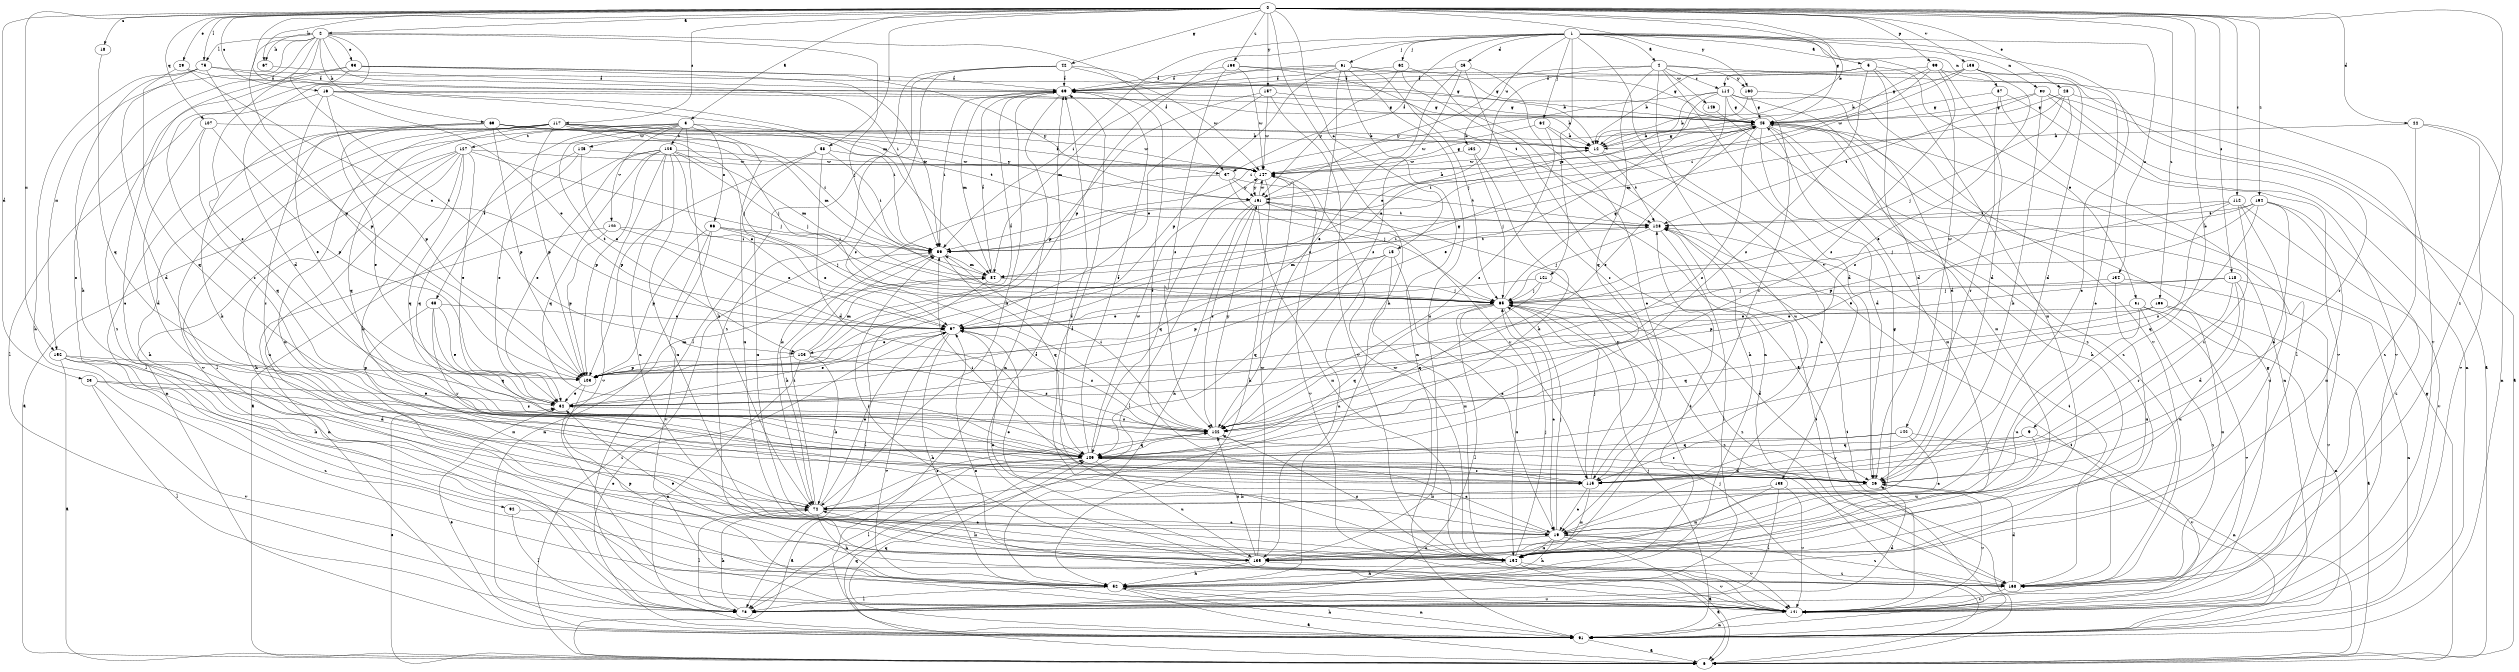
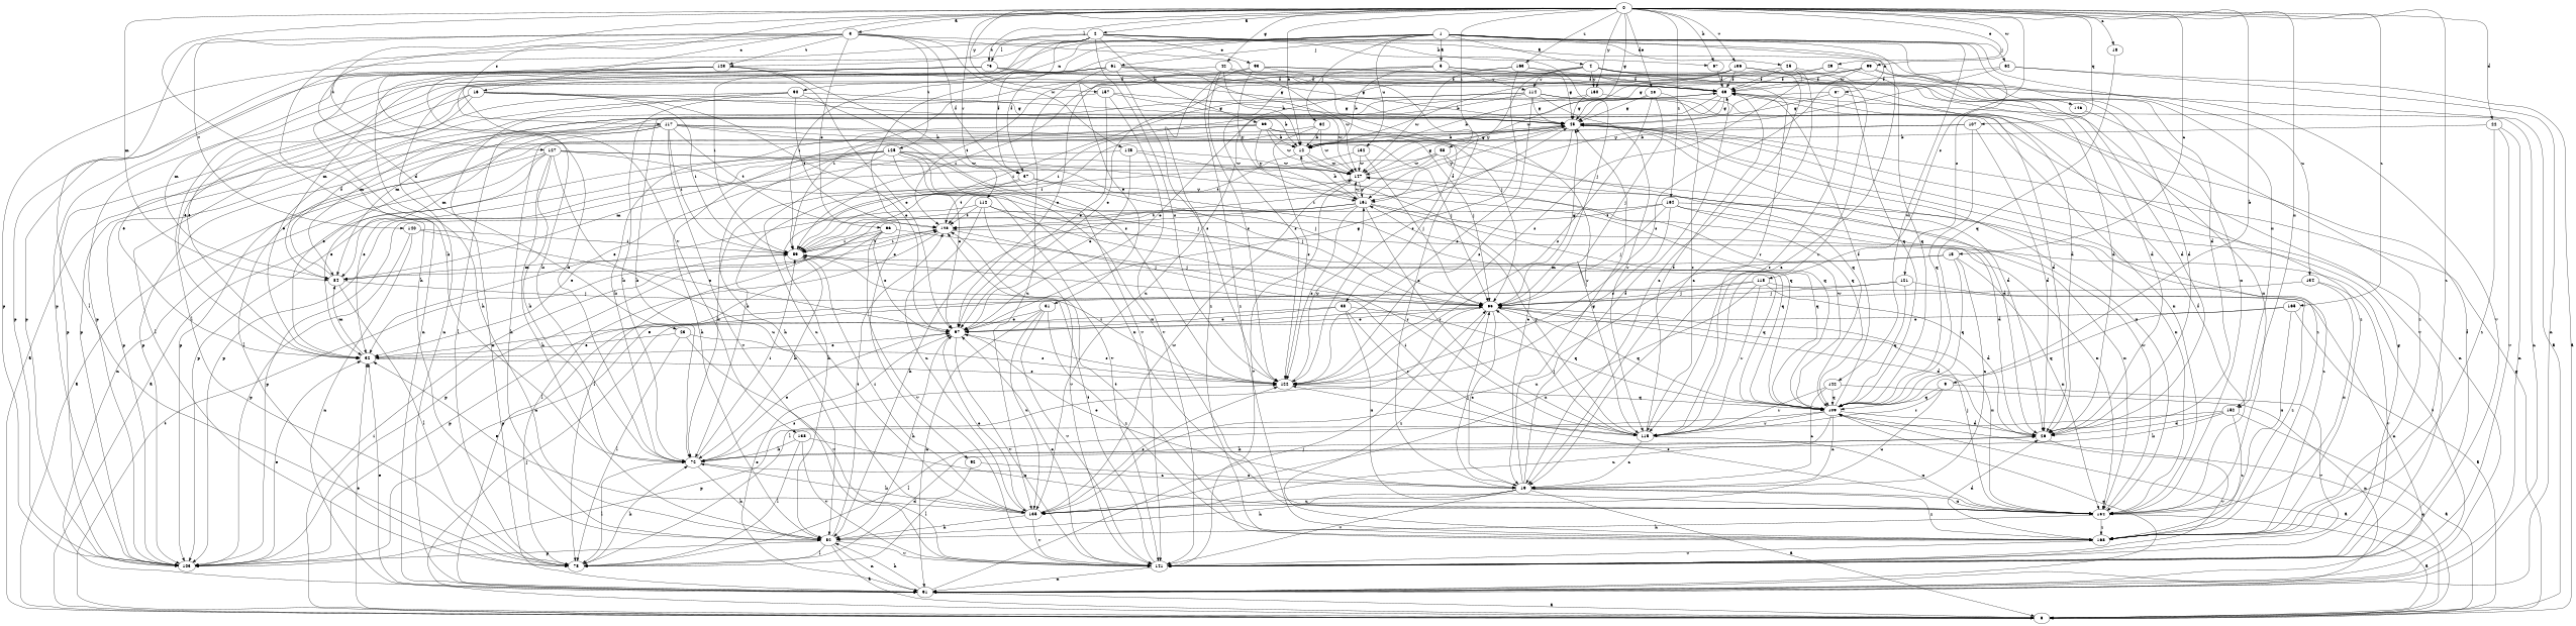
  strict digraph {
    0
    2
    3
    9
    12
    15
    16
    18
    22
    23
    28
    29
    42
    45
    52
    58
    67
    75
    84
    99
    107
    112
    117
    118
    136
    152
    157
    160
    163
    164
    165
    168
    37
    59
    103
    26
    65
    69
    92
    93
    122
    123
    38
    72
    78
    96
    125
    127
    140
    145
    154
    109
    135
    115
    141
    19
    128
    147
    97
    32
    91
    39
    161
    6
    1
    4
    5
    25
    61
    62
    64
    87
    90
    121
    132
    134
    138
    n78 [label=142]
    114
    146
    31
    0 -> 2 [label=a]
    0 -> 3 [label=a]
    0 -> 9 [label=b]
    0 -> 12 [label=b]
    0 -> 15 [label=c]
    0 -> 16 [label=c]
    0 -> 18 [label=c]
    0 -> 22 [label=d]
    0 -> 23 [label=d]
    0 -> 28 [label=e]
    0 -> 29 [label=e]
    0 -> 42 [label=g]
    0 -> 45 [label=g]
    0 -> 52 [label=h]
    0 -> 58 [label=i]
    0 -> 67 [label=k]
    0 -> 75 [label=l]
    0 -> 84 [label=m]
-   0 -> 99 [label=p]
+   0 -> 99 [label=w]
    0 -> 107 [label=q]
    0 -> 112 [label=r]
    0 -> 117 [label=s]
    0 -> 118 [label=s]
    0 -> 136 [label=v]
    0 -> 152 [label=x]
    0 -> 157 [label=y]
    0 -> 160 [label=y]
    0 -> 163 [label=z]
    0 -> 164 [label=z]
    0 -> 165 [label=z]
    0 -> 168 [label=z]
    2 -> 67 [label=k]
    2 -> 75 [label=l]
    2 -> 152 [label=x]
    2 -> 37 [label=f]
    2 -> 59 [label=i]
    2 -> 103 [label=p]
    2 -> 26 [label=d]
    2 -> 65 [label=j]
    2 -> 69 [label=k]
    2 -> 92 [label=o]
    2 -> 93 [label=o]
    2 -> 122 [label=s]
    2 -> 123 [label=t]
    3 -> 37 [label=f]
    3 -> 123 [label=t]
    3 -> 38 [label=f]
    3 -> 72 [label=k]
    3 -> 78 [label=l]
    3 -> 96 [label=o]
    3 -> 125 [label=t]
    3 -> 127 [label=t]
    3 -> 140 [label=v]
    3 -> 145 [label=w]
    3 -> 154 [label=x]
    9 -> 109 [label=q]
    9 -> 135 [label=u]
    9 -> 115 [label=r]
    9 -> 141 [label=v]
    12 -> 45 [label=g]
    12 -> 19 [label=c]
    12 -> 128 [label=t]
    12 -> 147 [label=w]
    15 -> 84 [label=m]
    15 -> 154 [label=x]
    15 -> 109 [label=q]
    15 -> 135 [label=u]
    15 -> 19 [label=c]
    16 -> 12 [label=b]
    16 -> 45 [label=g]
    16 -> 59 [label=i]
    16 -> 103 [label=p]
    16 -> 78 [label=l]
    16 -> 97 [label=o]
    16 -> 32 [label=e]
    18 -> 109 [label=q]
    22 -> 12 [label=b]
    22 -> 168 [label=z]
    22 -> 141 [label=v]
    22 -> 91 [label=n]
    23 -> 122 [label=s]
    23 -> 78 [label=l]
    23 -> 141 [label=v]
    23 -> 32 [label=e]
    28 -> 45 [label=g]
    28 -> 84 [label=m]
    28 -> 65 [label=j]
    28 -> 122 [label=s]
    28 -> 115 [label=r]
    29 -> 109 [label=q]
    29 -> 97 [label=o]
    29 -> 39 [label=f]
    42 -> 12 [label=b]
    42 -> 168 [label=z]
    42 -> 122 [label=s]
    42 -> 78 [label=l]
    42 -> 147 [label=w]
    42 -> 39 [label=f]
    45 -> 12 [label=b]
    45 -> 52 [label=h]
    45 -> 168 [label=z]
    45 -> 59 [label=i]
    45 -> 26 [label=d]
    45 -> 122 [label=s]
    45 -> 154 [label=x]
    45 -> 91 [label=n]
    45 -> 161 [label=y]
-   103 -> 52 [label=p]
+   52 -> 103 [label=p]
    52 -> 78 [label=l]
    52 -> 141 [label=v]
    52 -> 128 [label=t]
    52 -> 91 [label=n]
    52 -> 6 [label=a]
    58 -> 59 [label=i]
    58 -> 103 [label=p]
    58 -> 26 [label=d]
    58 -> 154 [label=x]
    58 -> 147 [label=w]
    67 -> 39 [label=f]
    75 -> 45 [label=g]
    75 -> 52 [label=h]
    75 -> 103 [label=p]
    75 -> 26 [label=d]
    75 -> 72 [label=k]
    75 -> 39 [label=f]
    84 -> 65 [label=j]
    84 -> 78 [label=l]
    84 -> 39 [label=f]
    99 -> 45 [label=g]
    99 -> 59 [label=i]
    99 -> 26 [label=d]
    99 -> 122 [label=s]
    99 -> 141 [label=v]
    99 -> 39 [label=f]
    107 -> 12 [label=b]
    107 -> 103 [label=p]
    107 -> 26 [label=d]
    107 -> 109 [label=q]
    112 -> 109 [label=q]
    112 -> 135 [label=u]
    112 -> 115 [label=r]
    112 -> 141 [label=v]
    112 -> 128 [label=t]
    112 -> 32 [label=e]
    117 -> 12 [label=b]
    117 -> 52 [label=h]
    117 -> 84 [label=m]
    117 -> 59 [label=i]
    117 -> 103 [label=p]
    117 -> 65 [label=j]
    117 -> 78 [label=l]
    117 -> 154 [label=x]
    117 -> 109 [label=q]
    117 -> 141 [label=v]
    117 -> 128 [label=t]
    118 -> 103 [label=p]
    118 -> 26 [label=d]
    118 -> 65 [label=j]
    118 -> 135 [label=u]
    118 -> 115 [label=r]
    118 -> 91 [label=n]
    136 -> 12 [label=b]
    136 -> 26 [label=d]
    136 -> 19 [label=c]
    136 -> 147 [label=w]
    136 -> 32 [label=e]
    136 -> 39 [label=f]
    152 -> 168 [label=z]
    152 -> 103 [label=p]
    152 -> 26 [label=d]
    152 -> 72 [label=k]
    152 -> 6 [label=a]
    157 -> 45 [label=g]
    157 -> 103 [label=p]
    157 -> 141 [label=v]
    157 -> 147 [label=w]
    157 -> 97 [label=o]
    160 -> 12 [label=b]
    160 -> 45 [label=g]
    160 -> 26 [label=d]
    163 -> 45 [label=g]
    163 -> 122 [label=s]
    163 -> 128 [label=t]
    163 -> 147 [label=w]
    163 -> 39 [label=f]
    164 -> 168 [label=z]
    164 -> 103 [label=p]
    164 -> 26 [label=d]
    164 -> 65 [label=j]
    164 -> 122 [label=s]
    164 -> 154 [label=x]
    164 -> 128 [label=t]
    165 -> 154 [label=x]
    165 -> 109 [label=q]
    165 -> 97 [label=o]
    165 -> 6 [label=a]
    168 -> 26 [label=d]
    168 -> 141 [label=v]
    168 -> 128 [label=t]
    37 -> 65 [label=j]
    37 -> 72 [label=k]
    37 -> 128 [label=t]
    37 -> 161 [label=y]
    59 -> 84 [label=m]
    59 -> 72 [label=k]
    59 -> 109 [label=q]
    59 -> 128 [label=t]
    103 -> 32 [label=e]
    26 -> 72 [label=k]
    26 -> 141 [label=v]
    65 -> 45 [label=g]
    65 -> 168 [label=z]
    65 -> 26 [label=d]
    65 -> 78 [label=l]
    65 -> 154 [label=x]
    65 -> 109 [label=q]
    65 -> 19 [label=c]
    65 -> 97 [label=o]
    69 -> 12 [label=b]
    69 -> 103 [label=p]
    69 -> 65 [label=j]
    69 -> 72 [label=k]
    69 -> 115 [label=r]
    69 -> 147 [label=w]
    69 -> 32 [label=e]
    69 -> 161 [label=y]
    92 -> 78 [label=l]
    92 -> 19 [label=c]
    93 -> 168 [label=z]
    93 -> 59 [label=i]
    93 -> 115 [label=r]
    93 -> 19 [label=c]
    93 -> 39 [label=f]
    93 -> 161 [label=y]
    122 -> 59 [label=i]
    122 -> 109 [label=q]
    122 -> 161 [label=y]
    123 -> 84 [label=m]
    123 -> 103 [label=p]
    123 -> 122 [label=s]
    123 -> 72 [label=k]
-   97 -> 123 [label=o]
+   123 -> 97 [label=o]
    123 -> 91 [label=n]
    123 -> 39 [label=f]
    38 -> 154 [label=x]
    38 -> 109 [label=q]
    38 -> 115 [label=r]
    38 -> 97 [label=o]
    38 -> 32 [label=e]
    72 -> 52 [label=h]
    72 -> 59 [label=i]
    72 -> 122 [label=s]
    72 -> 78 [label=l]
    72 -> 19 [label=c]
    72 -> 97 [label=o]
    78 -> 26 [label=d]
    78 -> 72 [label=k]
    96 -> 59 [label=i]
    96 -> 103 [label=p]
    96 -> 65 [label=j]
    96 -> 141 [label=v]
    96 -> 97 [label=o]
    96 -> 91 [label=n]
    125 -> 84 [label=m]
    125 -> 103 [label=p]
    125 -> 65 [label=j]
    125 -> 154 [label=x]
    125 -> 109 [label=q]
    125 -> 135 [label=u]
    125 -> 141 [label=v]
    125 -> 147 [label=w]
    125 -> 97 [label=o]
    125 -> 32 [label=e]
    125 -> 6 [label=a]
    127 -> 52 [label=h]
    127 -> 65 [label=j]
    127 -> 72 [label=k]
    127 -> 109 [label=q]
    127 -> 135 [label=u]
    127 -> 147 [label=w]
    127 -> 32 [label=e]
    127 -> 91 [label=n]
    127 -> 6 [label=a]
    140 -> 59 [label=i]
    140 -> 103 [label=p]
    140 -> 97 [label=o]
    140 -> 91 [label=n]
    145 -> 109 [label=q]
    145 -> 147 [label=w]
    145 -> 97 [label=o]
    145 -> 32 [label=e]
    154 -> 52 [label=h]
    154 -> 168 [label=z]
    154 -> 65 [label=j]
    154 -> 122 [label=s]
    154 -> 147 [label=w]
    154 -> 39 [label=f]
    154 -> 6 [label=a]
    109 -> 26 [label=d]
    109 -> 78 [label=l]
    109 -> 135 [label=u]
    109 -> 115 [label=r]
    109 -> 19 [label=c]
    109 -> 147 [label=w]
    109 -> 39 [label=f]
    109 -> 6 [label=a]
    135 -> 52 [label=h]
    135 -> 59 [label=i]
    135 -> 122 [label=s]
    135 -> 72 [label=k]
    135 -> 141 [label=v]
    135 -> 147 [label=w]
    135 -> 97 [label=o]
    135 -> 32 [label=e]
    115 -> 59 [label=i]
    115 -> 65 [label=j]
    115 -> 154 [label=x]
    115 -> 19 [label=c]
    115 -> 39 [label=f]
    115 -> 161 [label=y]
    141 -> 45 [label=g]
    141 -> 128 [label=t]
    141 -> 97 [label=o]
    141 -> 91 [label=n]
    141 -> 39 [label=f]
    19 -> 45 [label=g]
    19 -> 52 [label=h]
    19 -> 168 [label=z]
    19 -> 65 [label=j]
    19 -> 154 [label=x]
    19 -> 135 [label=u]
    19 -> 141 [label=v]
    19 -> 97 [label=o]
    19 -> 39 [label=f]
    19 -> 6 [label=a]
    128 -> 59 [label=i]
    128 -> 65 [label=j]
    128 -> 78 [label=l]
    147 -> 45 [label=g]
    147 -> 52 [label=h]
    147 -> 141 [label=v]
    147 -> 161 [label=y]
    97 -> 45 [label=g]
    97 -> 52 [label=h]
    97 -> 122 [label=s]
    97 -> 141 [label=v]
    97 -> 32 [label=e]
    32 -> 84 [label=m]
    32 -> 122 [label=s]
    91 -> 52 [label=h]
    91 -> 65 [label=j]
    91 -> 109 [label=q]
    91 -> 128 [label=t]
    91 -> 97 [label=o]
    91 -> 32 [label=e]
    91 -> 6 [label=a]
    39 -> 45 [label=g]
    39 -> 84 [label=m]
    39 -> 59 [label=i]
    39 -> 72 [label=k]
    39 -> 91 [label=n]
    161 -> 12 [label=b]
    161 -> 52 [label=h]
    161 -> 122 [label=s]
    161 -> 78 [label=l]
    161 -> 154 [label=x]
    161 -> 109 [label=q]
    161 -> 115 [label=r]
    161 -> 128 [label=t]
    161 -> 147 [label=w]
    6 -> 45 [label=g]
    6 -> 59 [label=i]
    6 -> 65 [label=j]
    6 -> 109 [label=q]
    6 -> 128 [label=t]
    6 -> 32 [label=e]
    1 -> 37 [label=f]
    1 -> 59 [label=i]
    1 -> 103 [label=p]
    1 -> 19 [label=c]
    1 -> 4 [label=a]
    1 -> 5 [label=a]
    1 -> 25 [label=d]
    1 -> 61 [label=j]
    1 -> 62 [label=j]
    1 -> 64 [label=j]
    1 -> 87 [label=n]
    1 -> 90 [label=n]
    1 -> 121 [label=s]
    1 -> 132 [label=u]
    1 -> 134 [label=u]
    1 -> 138 [label=v]
    1 -> n78 [label=w]
    4 -> 160 [label=y]
    4 -> 26 [label=d]
    4 -> 109 [label=q]
    4 -> 135 [label=u]
    4 -> 97 [label=o]
    4 -> 161 [label=y]
    4 -> 6 [label=a]
    4 -> 114 [label=r]
    4 -> 146 [label=w]
    5 -> 12 [label=b]
    5 -> 26 [label=d]
    5 -> 122 [label=s]
    5 -> 154 [label=x]
    5 -> 114 [label=r]
    5 -> 31 [label=e]
    25 -> 122 [label=s]
    25 -> 115 [label=r]
    25 -> 19 [label=c]
    25 -> 32 [label=e]
    25 -> 39 [label=f]
    61 -> 45 [label=g]
    61 -> 84 [label=m]
    61 -> 103 [label=p]
    61 -> 65 [label=j]
    61 -> 122 [label=s]
    61 -> 135 [label=u]
    61 -> 91 [label=n]
    61 -> 39 [label=f]
    62 -> 91 [label=n]
    62 -> 39 [label=f]
    62 -> 161 [label=y]
    62 -> 6 [label=a]
    64 -> 12 [label=b]
    64 -> 52 [label=h]
    64 -> 122 [label=s]
    64 -> 147 [label=w]
    87 -> 45 [label=g]
    87 -> 78 [label=l]
    87 -> 115 [label=r]
    87 -> 141 [label=v]
    90 -> 45 [label=g]
    90 -> 72 [label=k]
    90 -> 141 [label=v]
    90 -> 128 [label=t]
    90 -> 91 [label=n]
    90 -> 6 [label=a]
    121 -> 168 [label=z]
    121 -> 103 [label=p]
    121 -> 65 [label=j]
    121 -> 109 [label=q]
    132 -> 65 [label=j]
    132 -> 72 [label=k]
    132 -> 147 [label=w]
    134 -> 65 [label=j]
    134 -> 154 [label=x]
    134 -> 141 [label=v]
    138 -> 72 [label=k]
    138 -> 78 [label=l]
    138 -> 154 [label=x]
    138 -> 141 [label=v]
    n78 -> 109 [label=q]
    n78 -> 115 [label=r]
    n78 -> 19 [label=c]
    n78 -> 91 [label=n]
    114 -> 45 [label=g]
-   114 -> 168 [label=v]
+   114 -> 168 [label=z]
    114 -> 59 [label=i]
    114 -> 122 [label=s]
    114 -> 154 [label=x]
    114 -> 115 [label=r]
    114 -> 97 [label=o]
    114 -> 32 [label=e]
    146 -> 168 [label=z]
    31 -> 168 [label=z]
    31 -> 135 [label=u]
    31 -> 141 [label=v]
    31 -> 97 [label=o]
    31 -> 91 [label=n]
  }
